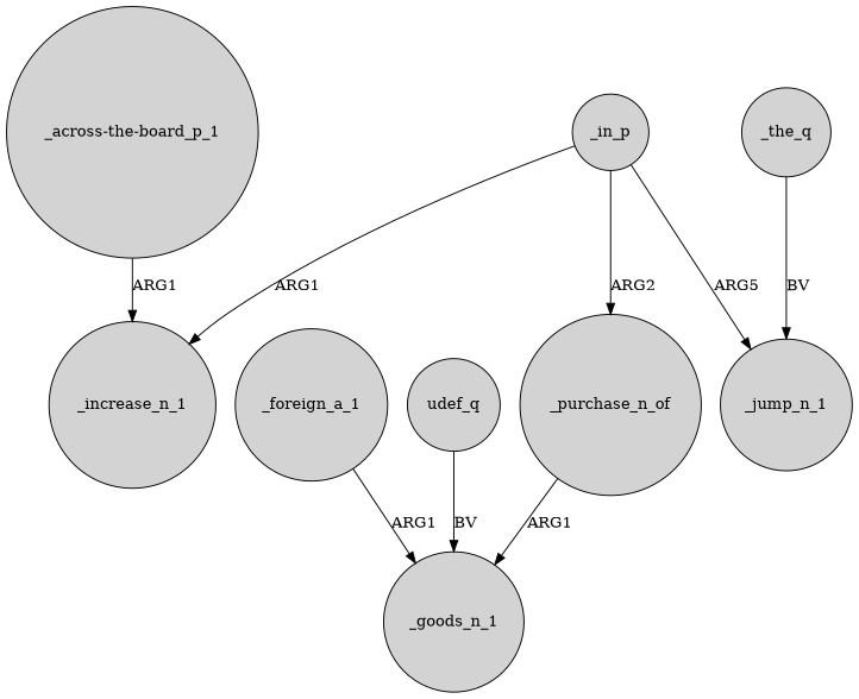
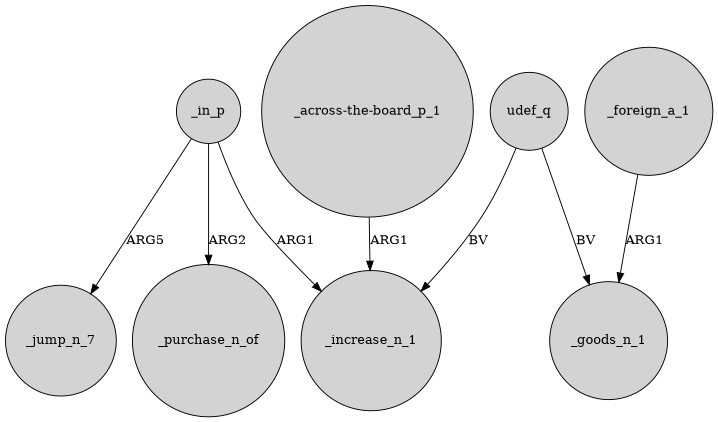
  digraph {
    node [shape=circle style=filled]
    _in_p
    _purchase_n_of
-   _jump_n_1
+   _jump_n_1 [label=_jump_n_7]
    _increase_n_1
    _goods_n_1
    _foreign_a_1
    udef_q
    "_across-the-board_p_1"
-   _the_q
    _in_p -> _purchase_n_of [label=ARG2]
    _in_p -> _jump_n_1 [label=ARG5]
    _in_p -> _increase_n_1 [label=ARG1]
-   _purchase_n_of -> _goods_n_1 [label=ARG1]
    _foreign_a_1 -> _goods_n_1 [label=ARG1]
+   udef_q -> _increase_n_1 [label=BV]
    udef_q -> _goods_n_1 [label=BV]
    "_across-the-board_p_1" -> _increase_n_1 [label=ARG1]
-   _the_q -> _jump_n_1 [label=BV]
  }
